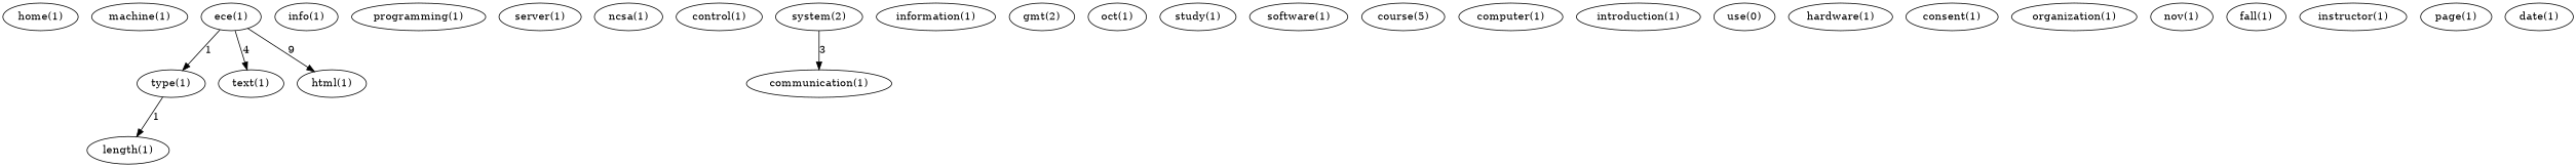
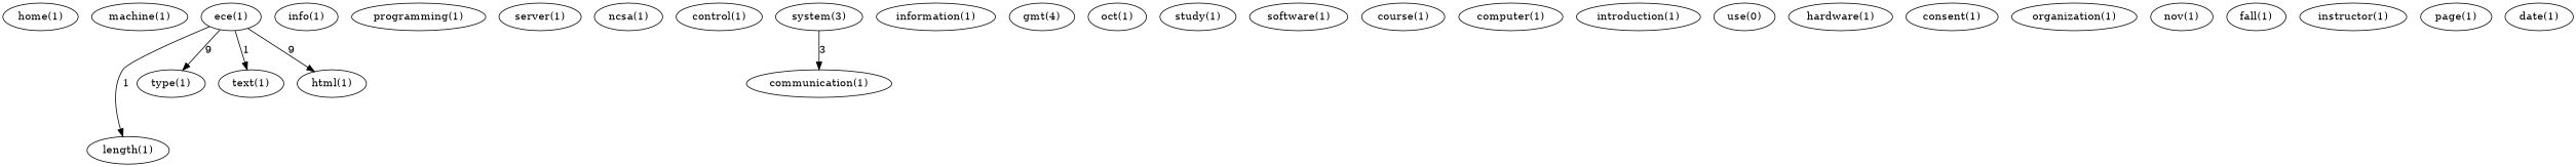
  digraph {
    n1 [label="home(1)"]
    n2 [label="machine(1)"]
    n3 [label="ece(1)"]
    n4 [label="length(1)"]
    n5 [label="type(1)"]
    n6 [label="text(1)"]
    n7 [label="html(1)"]
    n8 [label="info(1)"]
    n9 [label="programming(1)"]
    n10 [label="server(1)"]
    n11 [label="ncsa(1)"]
    n12 [label="control(1)"]
-   n13 [label="system(2)"]
+   n13 [label="system(3)"]
    n14 [label="communication(1)"]
    n15 [label="information(1)"]
-   n16 [label="gmt(2)"]
+   n16 [label="gmt(4)"]
    n17 [label="oct(1)"]
    n18 [label="study(1)"]
    n19 [label="software(1)"]
-   n20 [label="course(5)"]
+   n20 [label="course(1)"]
    n21 [label="computer(1)"]
    n22 [label="introduction(1)"]
    n23 [label="use(0)"]
    n24 [label="hardware(1)"]
    n25 [label="consent(1)"]
    n26 [label="organization(1)"]
    n27 [label="nov(1)"]
    n28 [label="fall(1)"]
    n29 [label="instructor(1)"]
    n30 [label="page(1)"]
    n31 [label="date(1)"]
-   n5 -> n4 [label=1]
-   n3 -> n5 [label=1]
-   n3 -> n6 [label=4]
+   n3 -> n4 [label=1]
+   n3 -> n5 [label=9]
+   n3 -> n6 [label=1]
    n3 -> n7 [label=9]
    n13 -> n14 [label=3]
  }
